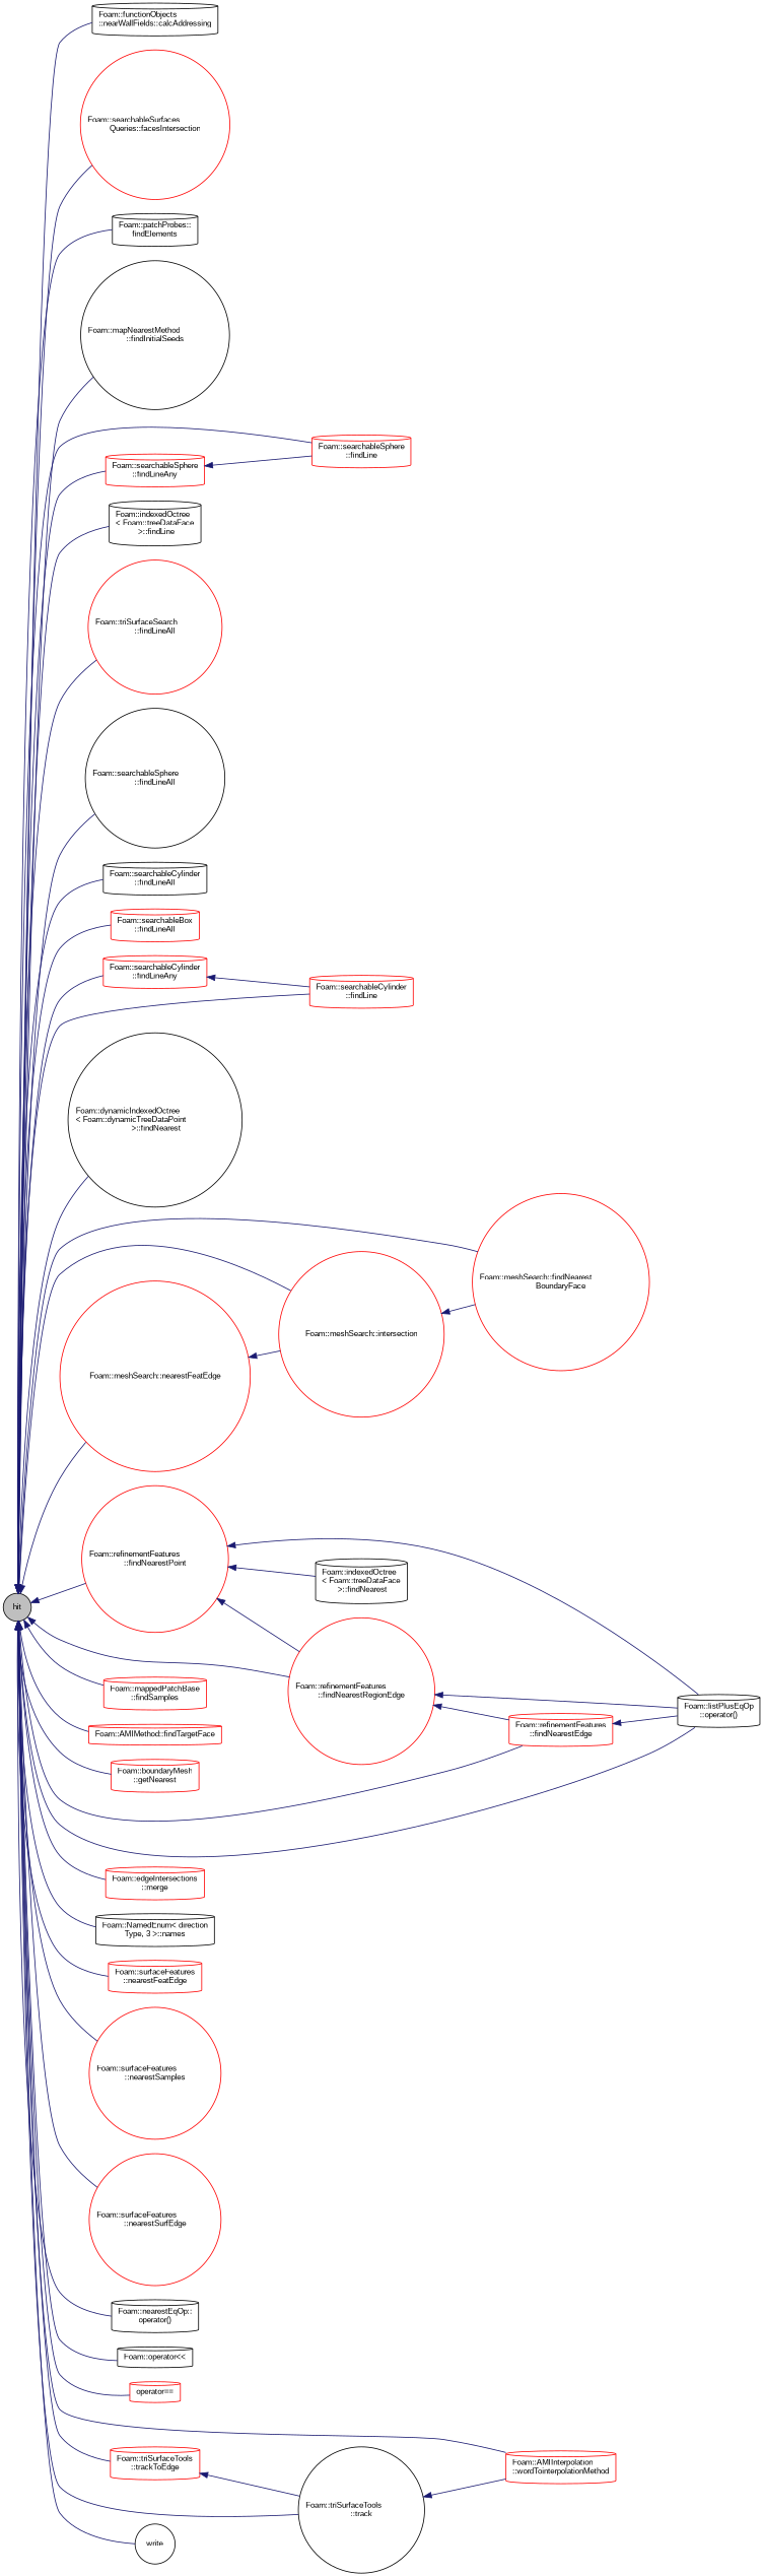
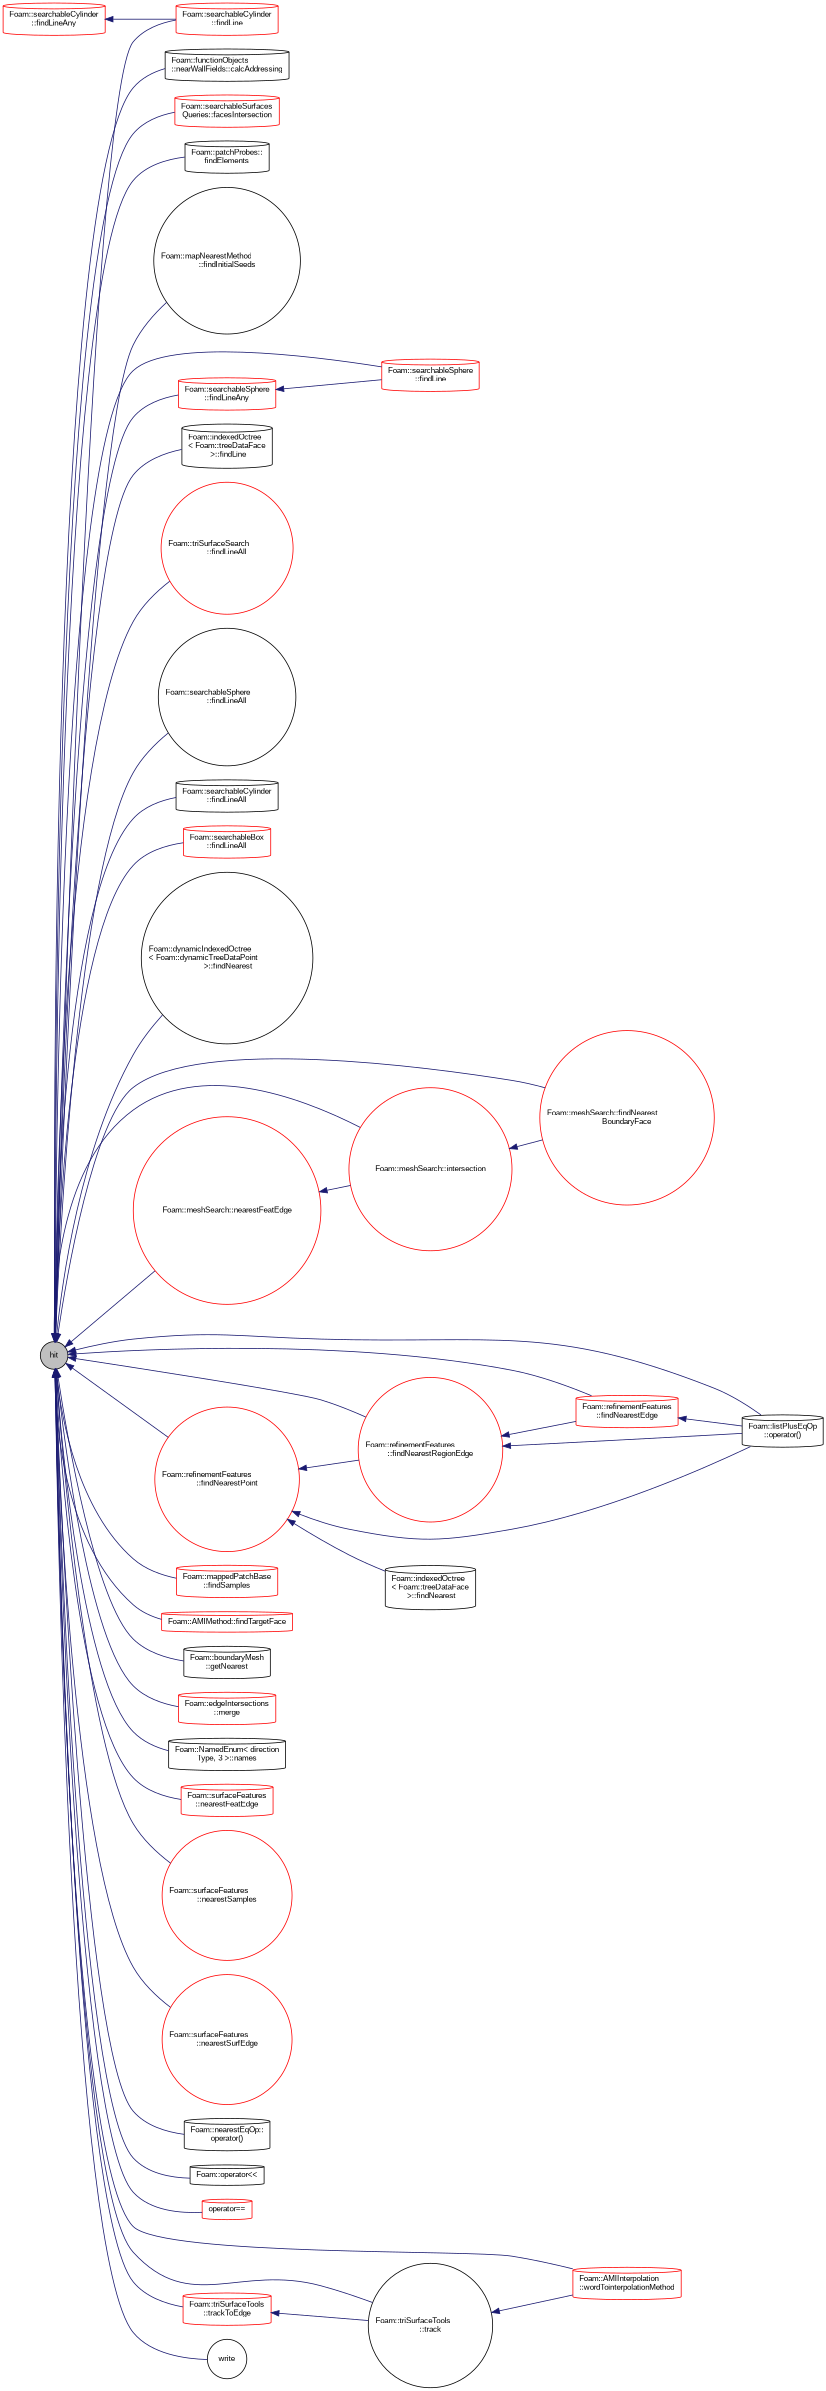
  digraph {
    fontname="Liberation Sans"
    rankdir=LR
    node [color=red fontname="Liberation Sans" fontsize=10 shape=cylinder]
    edge [color=midnightblue dir=back fontname="Liberation Sans" fontsize=10 labelfontname=Helvetica labelfontsize=10 style=solid]
    n1 [color=black fillcolor=grey75 fontcolor=black height=0.2 label=hit shape=circle style=filled width=0.4]
    n2 [color=black height=0.2 label="Foam::functionObjects\l::nearWallFields::calcAddressing" width=0.4]
-   n3 [height=0.2 label="Foam::searchableSurfaces\lQueries::facesIntersection" shape=circle width=0.4]
+   n3 [height=0.2 label="Foam::searchableSurfaces\lQueries::facesIntersection" width=0.4]
    n4 [color=black height=0.2 label="Foam::patchProbes::\lfindElements" width=0.4]
    n5 [color=black height=0.2 label="Foam::mapNearestMethod\l::findInitialSeeds" shape=circle width=0.4]
    n6 [height=0.2 label="Foam::searchableSphere\l::findLine" width=0.4]
    n7 [height=0.2 label="Foam::searchableCylinder\l::findLine" width=0.4]
    n8 [color=black height=0.2 label="Foam::indexedOctree\l\< Foam::treeDataFace\l \>::findLine" width=0.4]
    n9 [height=0.2 label="Foam::triSurfaceSearch\l::findLineAll" shape=circle width=0.4]
    n10 [color=black height=0.2 label="Foam::searchableSphere\l::findLineAll" shape=circle width=0.4]
    n11 [color=black height=0.2 label="Foam::searchableCylinder\l::findLineAll" width=0.4]
    n12 [height=0.2 label="Foam::searchableBox\l::findLineAll" width=0.4]
    n13 [height=0.2 label="Foam::searchableSphere\l::findLineAny" width=0.4]
    n14 [height=0.2 label="Foam::searchableCylinder\l::findLineAny" width=0.4]
    n15 [color=black height=0.2 label="Foam::dynamicIndexedOctree\l\< Foam::dynamicTreeDataPoint\l \>::findNearest" shape=circle width=0.4]
    n16 [height=0.2 label="Foam::meshSearch::findNearest\lBoundaryFace" shape=circle width=0.4]
    n17 [height=0.2 label="Foam::refinementFeatures\l::findNearestEdge" width=0.4]
    n18 [color=black height=0.2 label="Foam::listPlusEqOp\l::operator()" width=0.4]
    n19 [height=0.2 label="Foam::refinementFeatures\l::findNearestPoint" shape=circle width=0.4]
    n20 [height=0.2 label="Foam::refinementFeatures\l::findNearestRegionEdge" shape=circle width=0.4]
    n21 [height=0.2 label="Foam::mappedPatchBase\l::findSamples" width=0.4]
    n22 [height=0.2 label="Foam::AMIMethod::findTargetFace" width=0.4]
-   n23 [height=0.2 label="Foam::boundaryMesh\l::getNearest" width=0.4]
+   n23 [color=black height=0.2 label="Foam::boundaryMesh\l::getNearest" width=0.4]
    n24 [height=0.2 label="Foam::meshSearch::intersection" shape=circle width=0.4]
    n25 [height=0.2 label="Foam::meshSearch::nearestFeatEdge" shape=circle width=0.4]
    n26 [height=0.2 label="Foam::edgeIntersections\l::merge" width=0.4]
    n27 [color=black height=0.2 label="Foam::NamedEnum\< direction\lType, 3 \>::names" width=0.4]
    n28 [height=0.2 label="Foam::surfaceFeatures\l::nearestFeatEdge" width=0.4]
    n29 [height=0.2 label="Foam::surfaceFeatures\l::nearestSamples" shape=circle width=0.4]
    n30 [height=0.2 label="Foam::surfaceFeatures\l::nearestSurfEdge" shape=circle width=0.4]
    n31 [color=black height=0.2 label="Foam::nearestEqOp::\loperator()" width=0.4]
    n32 [color=black height=0.2 label="Foam::operator\<\<" width=0.4]
    n33 [height=0.2 label="operator==" width=0.4]
    n34 [color=black height=0.2 label="Foam::triSurfaceTools\l::track" shape=circle width=0.4]
    n35 [height=0.2 label="Foam::triSurfaceTools\l::trackToEdge" width=0.4]
    n36 [height=0.2 label="Foam::AMIInterpolation\l::wordTointerpolationMethod" width=0.4]
    n37 [color=black height=0.2 label=write shape=circle width=0.4]
    n38 [color=black height=0.2 label="Foam::indexedOctree\l\< Foam::treeDataFace\l \>::findNearest" width=0.4]
    n1 -> n2
    n1 -> n3
    n1 -> n4
    n1 -> n5
    n1 -> n6
    n1 -> n7
    n1 -> n8
    n1 -> n9
    n1 -> n10
    n1 -> n11
    n1 -> n12
    n1 -> n13
-   n1 -> n14
    n1 -> n15
    n1 -> n16
    n1 -> n17
    n1 -> n18
    n1 -> n19
    n1 -> n20
    n1 -> n21
    n1 -> n22
    n1 -> n23
    n1 -> n24
    n1 -> n25
    n1 -> n26
    n1 -> n27
    n1 -> n28
    n1 -> n29
    n1 -> n30
    n1 -> n31
    n1 -> n32
    n1 -> n33
    n1 -> n34
    n1 -> n35
    n1 -> n36
    n1 -> n37
    n13 -> n6
    n14 -> n7
    n17 -> n18
    n19 -> n18
    n19 -> n20
    n19 -> n38
    n20 -> n17
    n20 -> n18
    n24 -> n16
    n25 -> n24
    n34 -> n36
    n35 -> n34
  }
